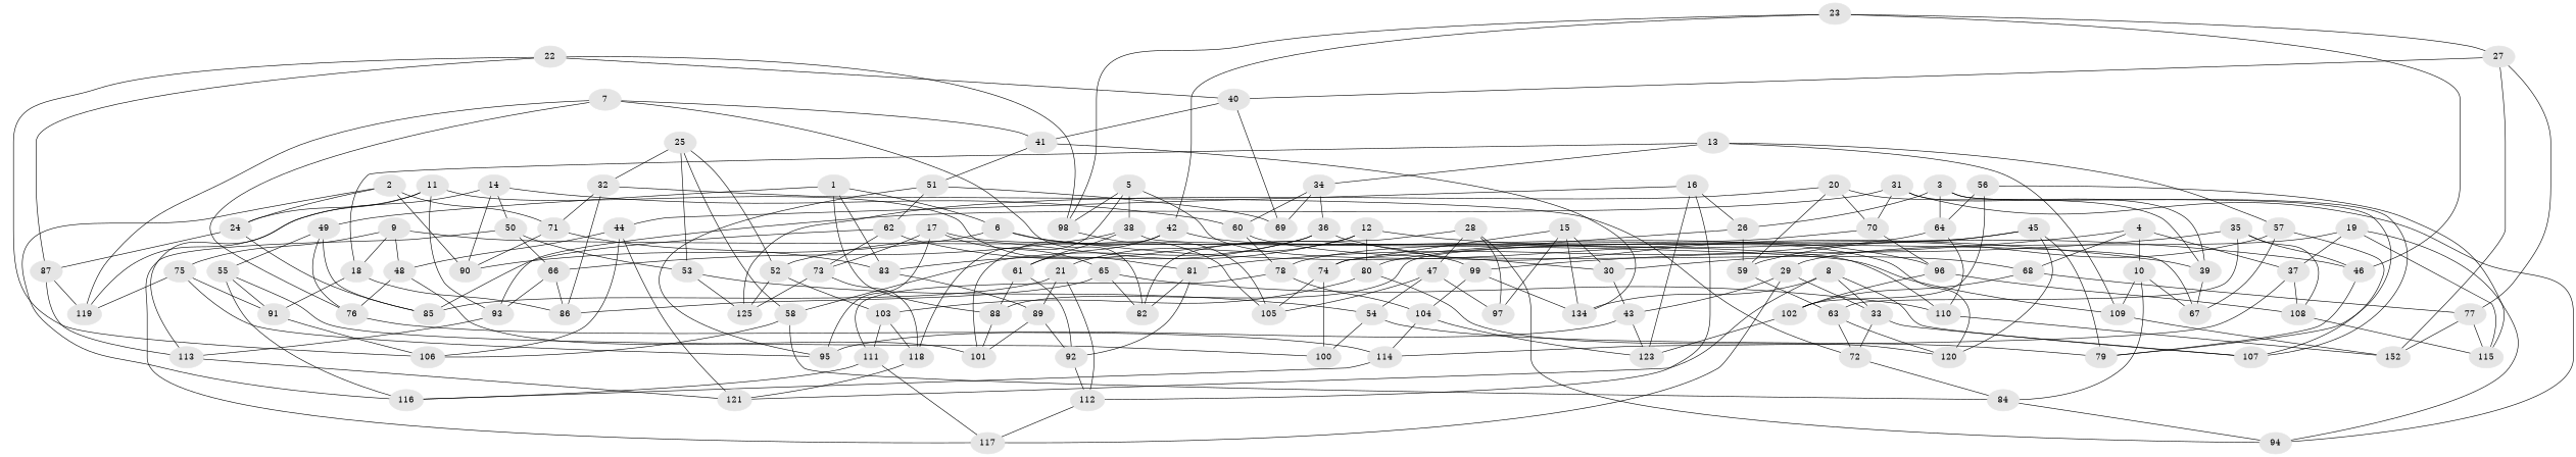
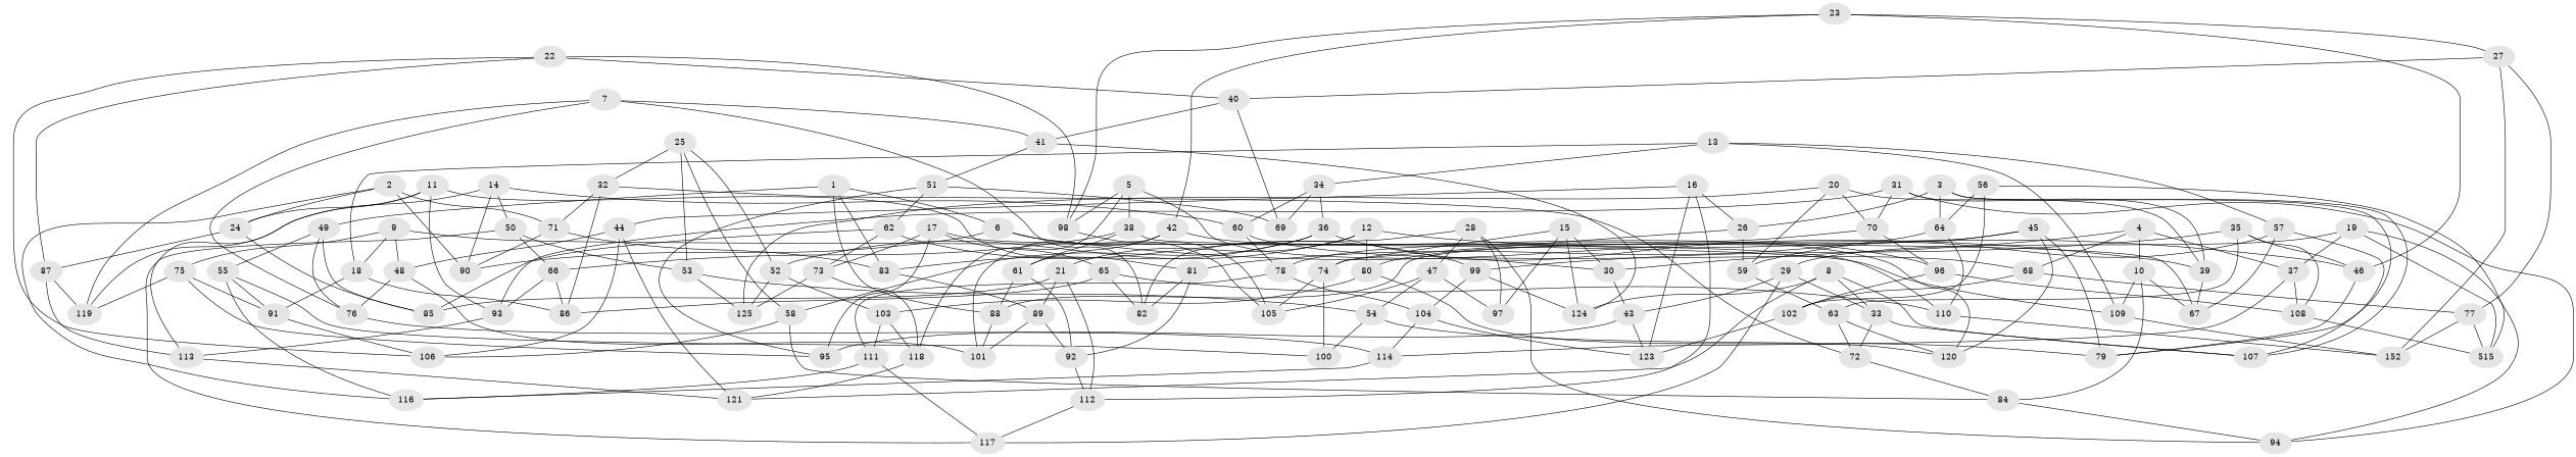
  graph {
    node [color=gray90 style=filled]
    1
    6
    49
    83
    88
    90
    39
    105
    76
    85
    55
    89
    101
    2
    24
    71
    116
    87
    3
    26
    64
    79
    107
    74
    59
    81
    110
    4
    10
    30
    37
    68
    109
    67
    84
    43
    108
    114
    77
    102
    5
    38
    98
    118
    61
    66
    121
    7
    41
    82
    119
-   124 [label=134]
+   124
    51
    8
    33
    72
    9
    18
    48
    75
    86
    91
    95
    n64 [label=152]
    94
    11
    93
    113
    92
    12
    21
    46
    52
    80
    112
    125
    103
    120
    13
    34
    57
    60
    36
    69
    14
    50
    53
    117
    78
    15
    97
    100
    16
    44
    123
    106
    17
    65
    73
    19
    29
-   115
+   115 [label=515]
    20
    70
    63
    96
    22
    40
    23
    27
    42
    25
    32
    58
    54
    28
    47
    31
    35
    99
    104
    62
    45
    111
    56
    1 -- 6
    1 -- 49
    1 -- 83
    1 -- 88
    6 -- 90
    6 -- 39
    6 -- 105
    49 -- 76
    49 -- 85
    49 -- 55
    83 -- 89
    88 -- 101
    39 -- 67
    76 -- 114
    55 -- 116
    55 -- 91
    55 -- 100
    89 -- 101
    89 -- 92
    2 -- 90
    2 -- 24
    2 -- 71
    2 -- 116
    24 -- 85
    24 -- 87
    71 -- 83
    71 -- 90
    87 -- 119
    87 -- 113
    3 -- 26
    3 -- 64
    3 -- 79
    3 -- 107
    26 -- 74
    26 -- 59
    64 -- 81
    64 -- 110
    74 -- 105
    74 -- 100
    59 -- 63
    81 -- 82
    81 -- 92
    110 -- n64
    4 -- 10
    4 -- 30
    4 -- 37
    4 -- 68
    10 -- 109
    10 -- 67
    10 -- 84
    30 -- 43
    37 -- 108
    37 -- 114
    68 -- 77
    68 -- 102
    109 -- n64
    84 -- 94
    43 -- 95
    43 -- 123
    108 -- 115
    114 -- 116
    77 -- n64
    77 -- 115
    102 -- 123
    5 -- 30
    5 -- 38
    5 -- 98
    5 -- 118
    38 -- 67
    38 -- 61
    38 -- 66
    98 -- 105
    118 -- 121
    61 -- 88
    61 -- 92
    66 -- 86
    66 -- 93
    7 -- 76
    7 -- 41
    7 -- 82
    7 -- 119
    41 -- 124
    41 -- 51
    51 -- 95
    51 -- 69
    51 -- 62
    8 -- 107
    8 -- 121
    8 -- 124
    8 -- 33
    33 -- 107
    33 -- 72
    72 -- 84
    9 -- 109
    9 -- 18
    9 -- 48
    9 -- 75
    18 -- 86
    18 -- 91
    48 -- 76
    48 -- 101
    75 -- 119
    75 -- 91
    75 -- 95
    91 -- 106
    11 -- 24
    11 -- 81
    11 -- 93
    11 -- 113
    93 -- 113
    113 -- 121
    92 -- 112
    12 -- 21
    12 -- 46
    12 -- 52
    12 -- 80
    21 -- 85
    21 -- 89
    21 -- 112
    46 -- 79
    52 -- 125
    52 -- 103
    80 -- 103
    80 -- 120
    112 -- 117
    103 -- 118
    103 -- 111
    13 -- 109
    13 -- 18
    13 -- 34
    13 -- 57
    34 -- 60
    34 -- 36
    34 -- 69
    57 -- 107
    57 -- 59
    57 -- 67
    60 -- 68
    60 -- 78
    36 -- 83
    36 -- 96
    36 -- 58
    14 -- 90
    14 -- 119
    14 -- 60
    14 -- 50
    50 -- 66
    50 -- 53
    50 -- 117
    53 -- 125
    53 -- 54
    78 -- 104
    78 -- 111
    15 -- 74
    15 -- 30
    15 -- 124
    15 -- 97
    16 -- 26
    16 -- 112
    16 -- 44
    16 -- 123
    44 -- 121
    44 -- 48
    44 -- 106
    17 -- 110
    17 -- 95
    17 -- 65
    17 -- 73
    65 -- 110
    65 -- 82
    65 -- 86
    73 -- 118
    73 -- 125
    19 -- 37
    19 -- 94
    19 -- 29
    19 -- 115
    29 -- 43
    29 -- 33
    29 -- 117
    20 -- 39
    20 -- 59
    20 -- 125
    20 -- 70
    70 -- 78
    70 -- 96
    63 -- 72
    63 -- 120
    96 -- 108
    96 -- 102
    22 -- 87
    22 -- 98
    22 -- 106
    22 -- 40
    40 -- 41
    40 -- 69
    23 -- 98
    23 -- 46
    23 -- 27
    23 -- 42
    27 -- 77
    27 -- n64
    27 -- 40
    42 -- 101
    42 -- 61
    42 -- 120
    25 -- 52
    25 -- 53
    25 -- 32
    25 -- 58
    32 -- 71
    32 -- 72
    32 -- 86
    58 -- 84
    58 -- 106
    54 -- 79
    54 -- 100
    28 -- 82
    28 -- 94
    28 -- 97
    28 -- 47
    47 -- 105
    47 -- 97
    47 -- 54
    31 -- 39
    31 -- 94
    31 -- 93
    31 -- 70
    35 -- 108
    35 -- 46
    35 -- 63
    35 -- 99
    99 -- 124
    99 -- 104
    104 -- 114
    104 -- 123
    62 -- 85
    62 -- 73
    62 -- 99
    45 -- 88
    45 -- 79
    45 -- 80
    45 -- 120
    111 -- 116
    111 -- 117
    56 -- 64
    56 -- 102
    56 -- 115
  }
